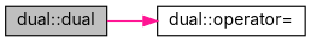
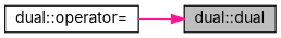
  digraph {
    rankdir=RL
    fontname=Inter
    node [color=black fontname=Inter fontsize=12 shape=record]
    n1 [fillcolor=grey75 fontcolor=black height=0.2 label="dual::dual" style=filled width=0.4]
    n2 [height=0.2 label="dual::operator=" width=0.4]
-   n2 -> n1 [color=deeppink dir=back fontname=Inter fontsize=12 labelfontname=Helvetica labelfontsize=12 style=solid]
+   n1 -> n2 [color=deeppink dir=back fontname=Inter fontsize=12 labelfontname=Helvetica labelfontsize=12 style=solid]
  }
